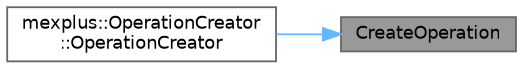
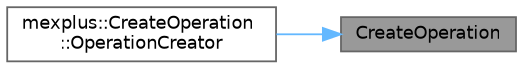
  digraph {
    rankdir=RL
    node [fontname=Helvetica fontsize=10 shape=box style=filled]
    n1 [color=gray40 fillcolor=grey60 fontcolor=black height=0.2 label=CreateOperation width=0.4]
-   n2 [color=grey40 fillcolor=white height=0.2 label="mexplus::OperationCreator\l::OperationCreator" width=0.4]
+   n2 [color=grey40 fillcolor=white height=0.2 label="mexplus::CreateOperation\l::OperationCreator" width=0.4]
    n1 -> n2 [color=steelblue1 dir=back fontname=Helvetica fontsize=10 labelfontname=Helvetica labelfontsize=10 style=solid]
  }
